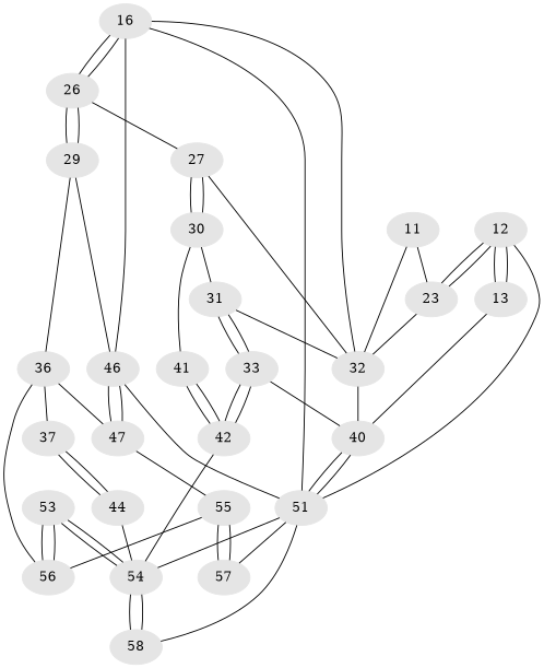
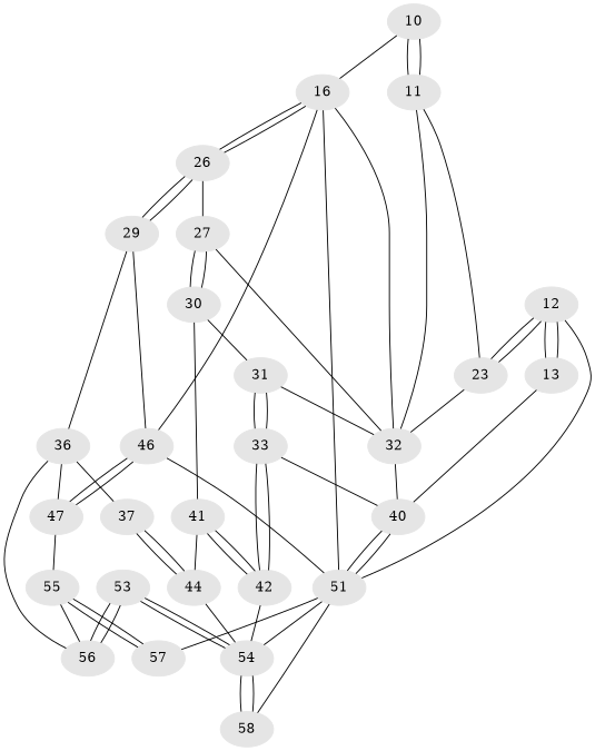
  graph {
    node [color=gray90 style=filled]
+   10 [super="+2"]
    11 [super="+7"]
    16 [super="+15+3"]
    23 [super="+8"]
    32 [super="+22"]
    51 [super="+45"]
    26
    46 [super="+28"]
    40 [super="+34+25"]
    12 [super="+9+5"]
    13
    54 [super="+48+49+50"]
    57
    58
    27
    29
    47
    30
    36 [super="+35"]
    31
    41 [super="+39"]
    37
    56 [super="+52"]
    33
    42
    44 [super="+43+38"]
    55
    53
+   10 -- 11 [weight=2]
+   10 -- 11
+   10 -- 16 [weight=2]
    11 -- 23
    11 -- 32
    16 -- 32
    16 -- 51
    16 -- 26
    16 -- 26
    16 -- 46
    23 -- 32
    32 -- 40
    51 -- 54
    51 -- 57
    51 -- 58
    26 -- 27
    26 -- 29
    26 -- 29
    46 -- 51 [weight=2]
    46 -- 47
    46 -- 47
    40 -- 51
    40 -- 51
    12 -- 23 [weight=2]
    12 -- 23
    12 -- 51 [weight=2]
    12 -- 13 [weight=2]
    12 -- 13
    13 -- 40
    54 -- 58 [weight=2]
    54 -- 58
    27 -- 32
    27 -- 30
    27 -- 30
    29 -- 46
    29 -- 36
    47 -- 55
    30 -- 31
    30 -- 41
    36 -- 47
    36 -- 37
    36 -- 56
    31 -- 32
    31 -- 33
    31 -- 33
    41 -- 42
    41 -- 42
+   41 -- 44 [weight=2]
    37 -- 44 [weight=2]
    37 -- 44
    33 -- 40
    33 -- 42
    33 -- 42
    42 -- 54
    44 -- 54
    55 -- 57
    55 -- 57
    55 -- 56
    53 -- 54
    53 -- 54
    53 -- 56 [weight=2]
    53 -- 56
  }
